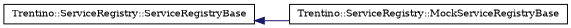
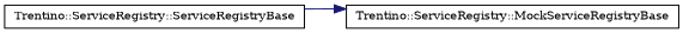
  digraph {
    rankdir=LR
    fontname="DejaVu Serif"
    node [color=black fillcolor=white fontname="DejaVu Serif" fontsize=10 shape=record style=filled]
    n1 [height=0.2 label="Trentino::ServiceRegistry::ServiceRegistryBase" width=0.4]
    n2 [height=0.2 label="Trentino::ServiceRegistry::MockServiceRegistryBase" width=0.4]
-   n1 -> n2 [color=midnightblue dir=back fontname="DejaVu Serif" fontsize=10 labelfontname=Helvetica labelfontsize=10 style=solid]
+   n2 -> n1 [color=midnightblue dir=back fontname="DejaVu Serif" fontsize=10 labelfontname=Helvetica labelfontsize=10 style=solid]
  }
